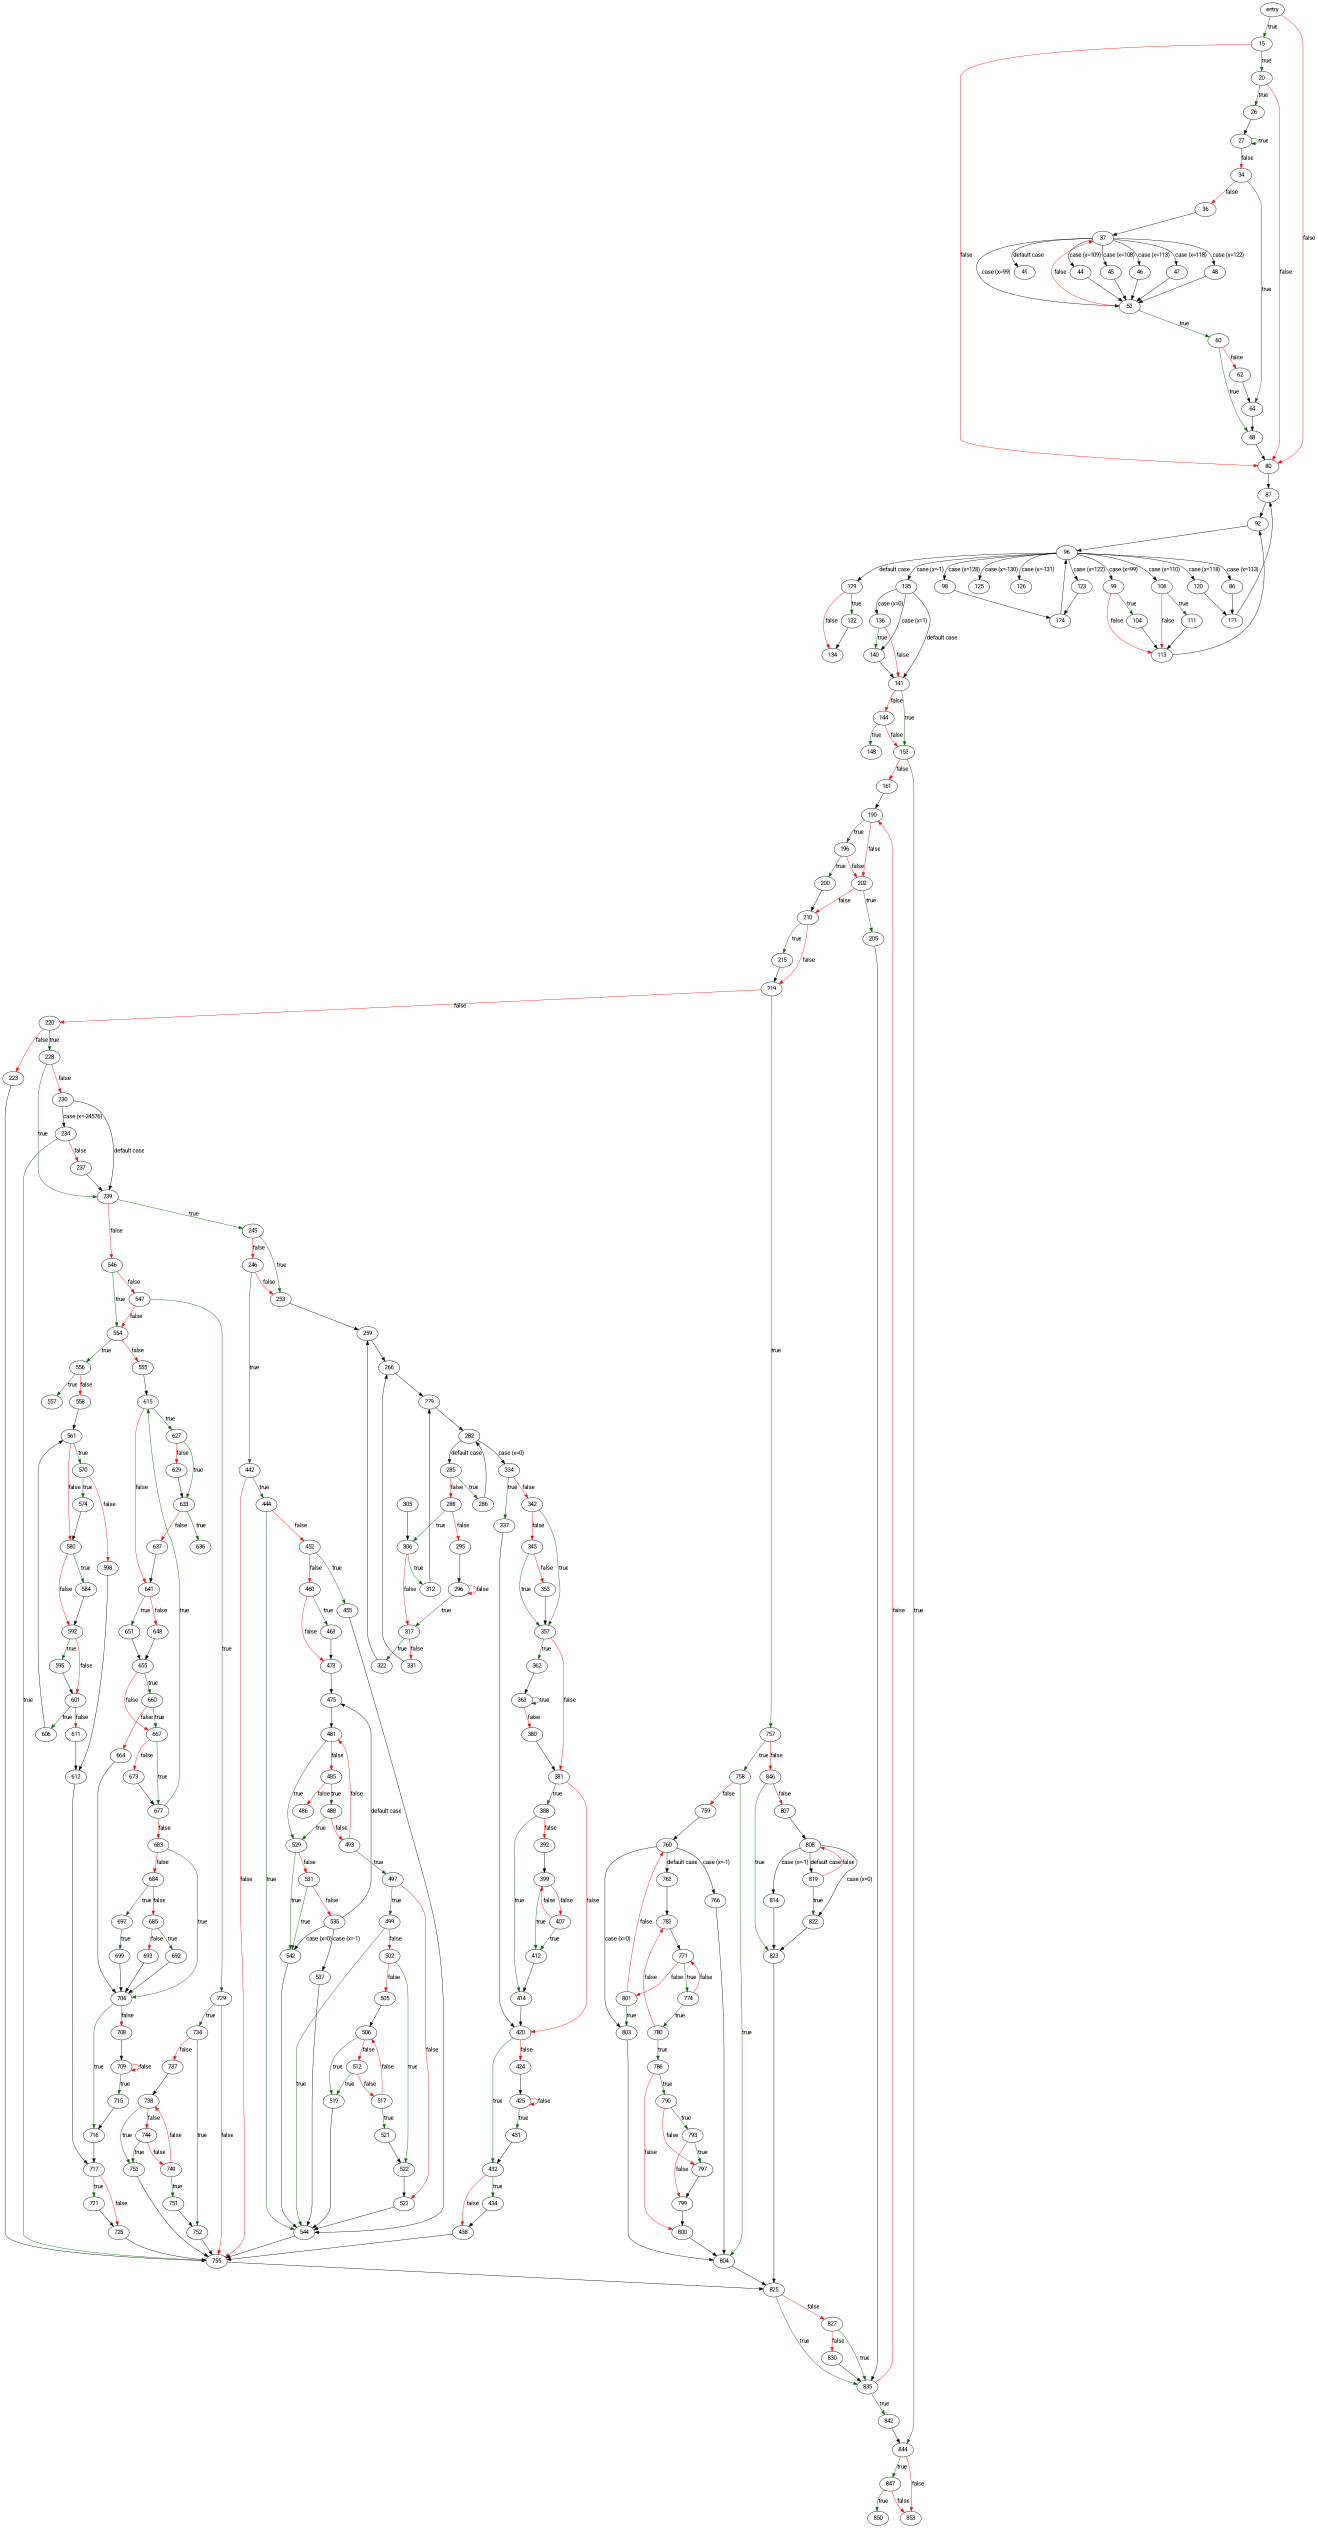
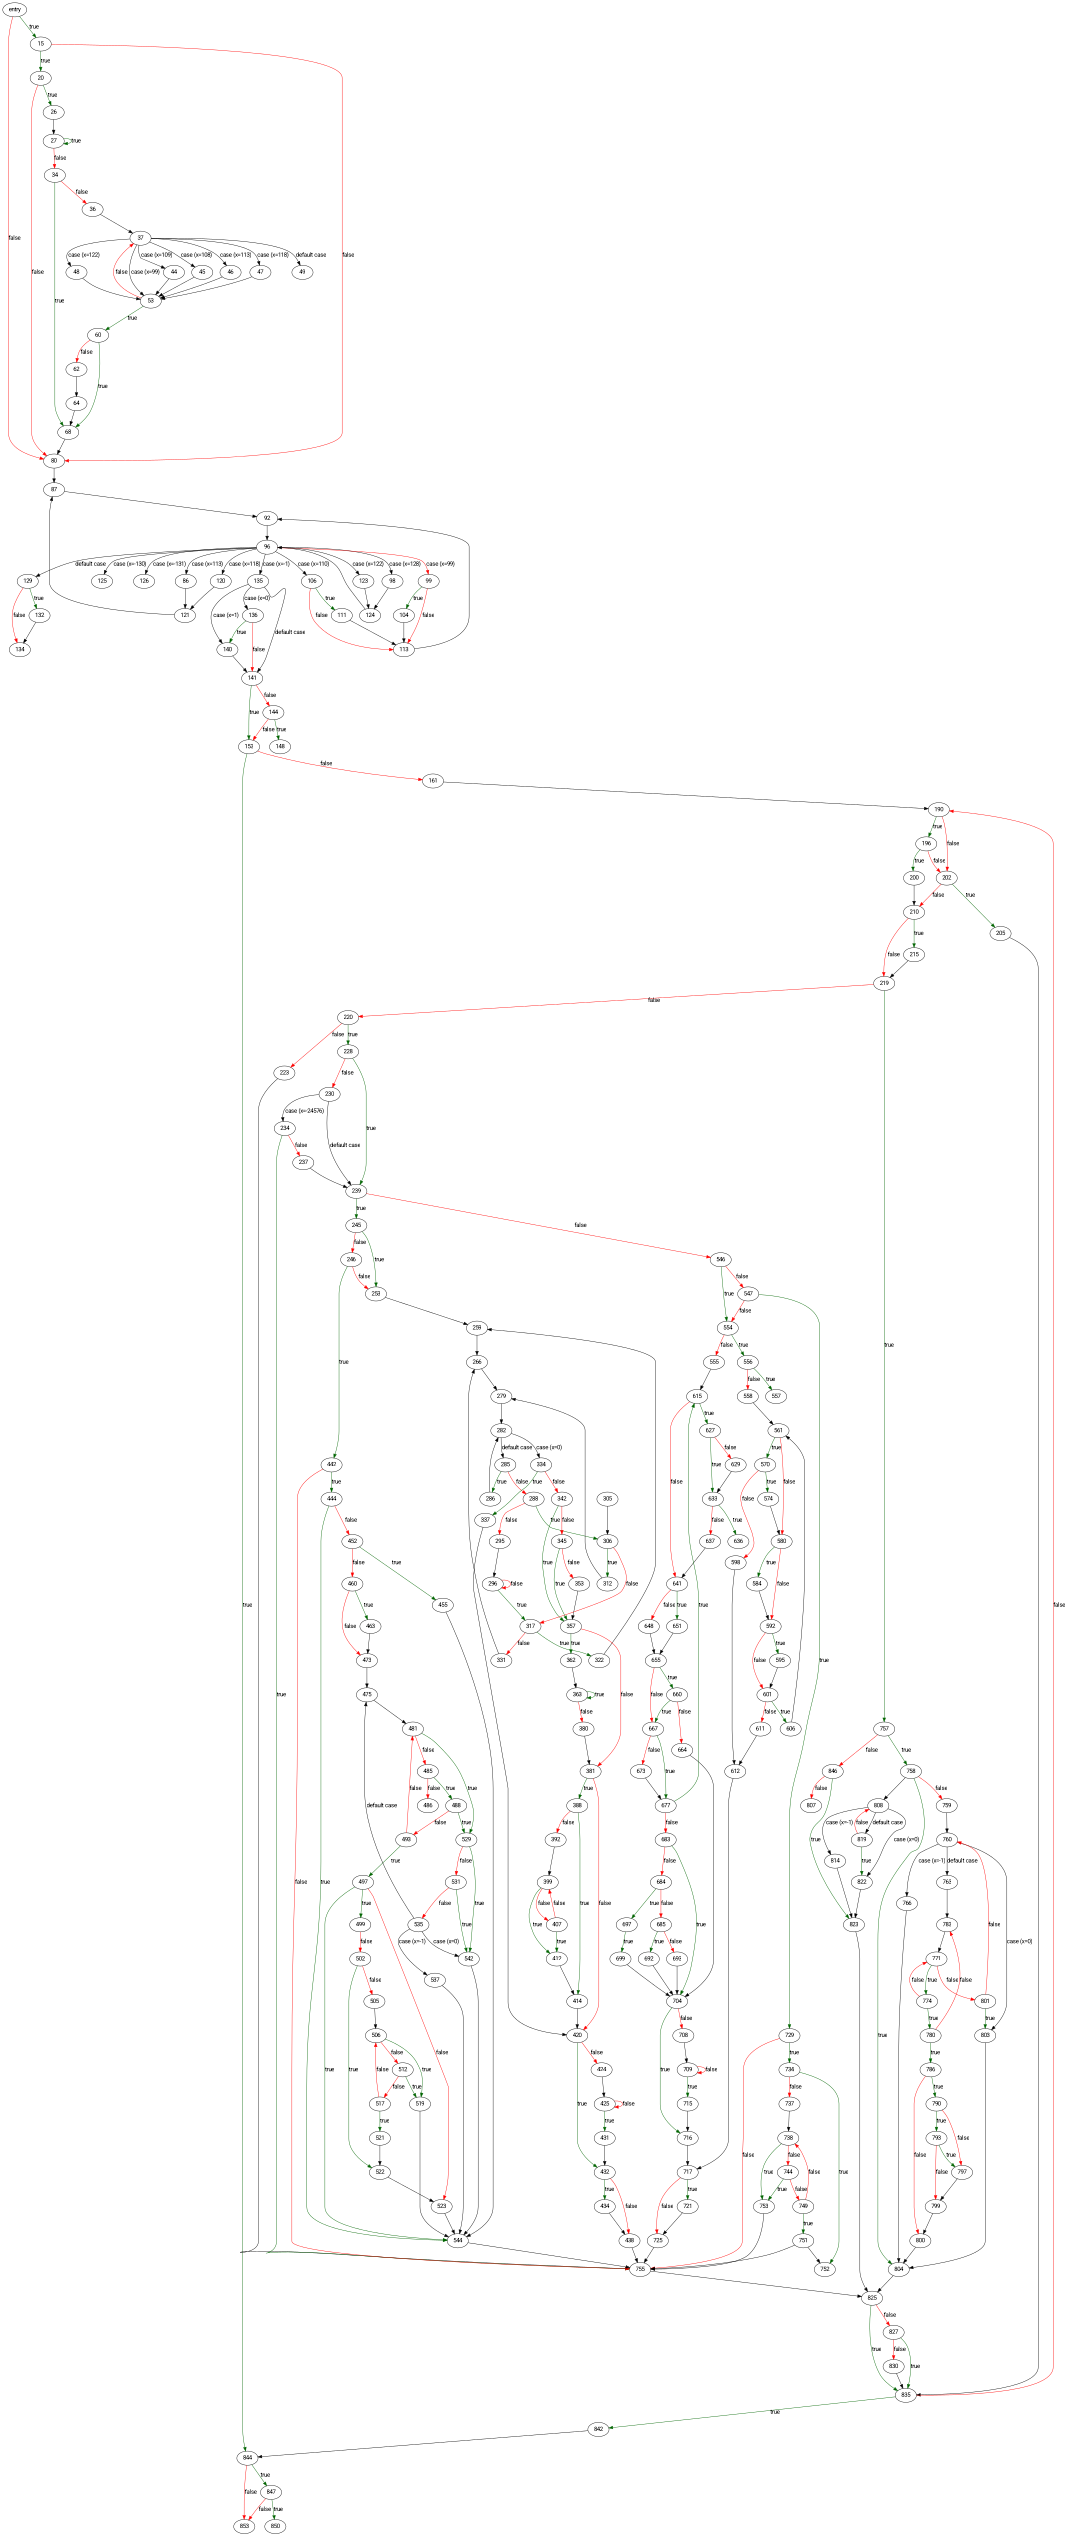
  digraph {
    fontname=Roboto
    node [fontname=Roboto]
    edge [fontname=Roboto]
    n1 [label=entry]
    15
    80
    20
    87
    26
    27
    34
    36
    64
    37
    68
    44
    45
    46
    47
    48
    49
    53
    60
    62
    92
    86
    121
    96
    98
    99
    106
    120
    123
    125
    126
    129
    135
    124
    104
    113
    111
    132
    134
    136
    140
    141
    144
    153
    148
    161
    844
    190
    847
    853
    196
    202
    200
    210
    205
    215
    219
    835
    842
    220
    757
    223
    228
    758
    n66 [label=846]
    755
    230
    239
    825
    234
    245
    546
    237
    246
    253
    547
    554
    442
    259
    444
    266
    279
    282
    285
    334
    286
    288
    337
    342
    295
    306
    296
    312
    317
    305
    322
    331
    420
    345
    357
    424
    432
    353
    362
    381
    363
    388
    380
    392
    414
    399
    407
    412
    425
    434
    438
    431
    452
    544
    455
    460
    463
    473
    475
    481
    485
    529
    486
    488
    531
    542
    493
    497
    499
    523
    502
    505
    522
    506
    512
    519
    517
    521
    535
    537
    729
    555
    556
    734
    615
    557
    558
    627
    641
    561
    570
    580
    574
    598
    584
    592
    612
    595
    601
    606
    611
    717
    721
    725
    629
    633
    648
    651
    636
    637
    655
    660
    667
    664
    673
    677
    704
    708
    716
    683
    684
    685
    697
    692
    693
    699
    709
    715
    737
    752
    738
    744
    753
    749
    751
    827
    759
    804
    807
    823
    760
    763
    766
    803
    783
    771
    774
    801
    780
    786
    790
    800
    793
    797
    799
    808
    814
    819
    822
    830
    850
    n1 -> 15 [color=darkgreen label=true]
    n1 -> 80 [color=red label=false]
    15 -> 80 [color=red label=false]
    15 -> 20 [color=darkgreen label=true]
    80 -> 87
    20 -> 80 [color=red label=false]
    20 -> 26 [color=darkgreen label=true]
    87 -> 92
    26 -> 27
    27 -> 27 [color=darkgreen label=true]
    27 -> 34 [color=red label=false]
    34 -> 36 [color=red label=false]
-   34 -> 64 [color=darkgreen label=true]
+   34 -> 68 [color=darkgreen label=true]
    36 -> 37
    64 -> 68
    37 -> 44 [label="case (x=109)"]
    37 -> 45 [label="case (x=108)"]
    37 -> 46 [label="case (x=113)"]
    37 -> 47 [label="case (x=118)"]
    37 -> 48 [label="case (x=122)"]
    37 -> 49 [label="default case"]
    37 -> 53 [label="case (x=99)"]
    68 -> 80
    44 -> 53
    45 -> 53
    46 -> 53
    47 -> 53
    48 -> 53
    53 -> 37 [color=red label=false]
    53 -> 60 [color=darkgreen label=true]
    60 -> 68 [color=darkgreen label=true]
    60 -> 62 [color=red label=false]
    62 -> 64
    92 -> 96
    86 -> 121
    121 -> 87
    96 -> 86 [label="case (x=113)"]
    96 -> 98 [label="case (x=128)"]
-   96 -> 99 [label="case (x=99)"]
+   96 -> 99 [label="case (x=99)" color=red]
    96 -> 106 [label="case (x=110)"]
    96 -> 120 [label="case (x=118)"]
    96 -> 123 [label="case (x=122)"]
    96 -> 125 [label="case (x=-130)"]
    96 -> 126 [label="case (x=-131)"]
    96 -> 129 [label="default case"]
    96 -> 135 [label="case (x=-1)"]
    98 -> 124
    99 -> 104 [color=darkgreen label=true]
    99 -> 113 [color=red label=false]
    106 -> 113 [color=red label=false]
    106 -> 111 [color=darkgreen label=true]
    120 -> 121
    123 -> 124
    129 -> 132 [color=darkgreen label=true]
    129 -> 134 [color=red label=false]
    135 -> 136 [label="case (x=0)"]
    135 -> 140 [label="case (x=1)"]
    135 -> 141 [label="default case"]
    124 -> 96
    104 -> 113
    113 -> 92
    111 -> 113
    132 -> 134
    136 -> 140 [color=darkgreen label=true]
    136 -> 141 [color=red label=false]
    140 -> 141
    141 -> 144 [color=red label=false]
    141 -> 153 [color=darkgreen label=true]
    144 -> 153 [color=red label=false]
    144 -> 148 [color=darkgreen label=true]
    153 -> 161 [color=red label=false]
    153 -> 844 [color=darkgreen label=true]
    161 -> 190
    844 -> 847 [color=darkgreen label=true]
    844 -> 853 [color=red label=false]
    190 -> 196 [color=darkgreen label=true]
    190 -> 202 [color=red label=false]
    847 -> 853 [color=red label=false]
    847 -> 850 [color=darkgreen label=true]
    196 -> 202 [color=red label=false]
    196 -> 200 [color=darkgreen label=true]
    202 -> 210 [color=red label=false]
    202 -> 205 [color=darkgreen label=true]
    200 -> 210
    210 -> 215 [color=darkgreen label=true]
    210 -> 219 [color=red label=false]
    205 -> 835
    215 -> 219
    219 -> 220 [color=red label=false]
    219 -> 757 [color=darkgreen label=true]
    835 -> 190 [color=red label=false]
    835 -> 842 [color=darkgreen label=true]
    842 -> 844
    220 -> 223 [color=red label=false]
    220 -> 228 [color=darkgreen label=true]
    757 -> 758 [color=darkgreen label=true]
    757 -> n66 [color=red label=false]
    223 -> 755
    228 -> 230 [color=red label=false]
    228 -> 239 [color=darkgreen label=true]
    758 -> 759 [color=red label=false]
    758 -> 804 [color=darkgreen label=true]
    n66 -> 807 [color=red label=false]
    n66 -> 823 [color=darkgreen label=true]
    755 -> 825
    230 -> 239 [label="default case"]
    230 -> 234 [label="case (x=-24576)"]
    239 -> 245 [color=darkgreen label=true]
    239 -> 546 [color=red label=false]
    825 -> 835 [color=darkgreen label=true]
    825 -> 827 [color=red label=false]
    234 -> 755 [color=darkgreen label=true]
    234 -> 237 [color=red label=false]
    245 -> 246 [color=red label=false]
    245 -> 253 [color=darkgreen label=true]
    546 -> 547 [color=red label=false]
    546 -> 554 [color=darkgreen label=true]
    237 -> 239
    246 -> 253 [color=red label=false]
    246 -> 442 [color=darkgreen label=true]
    253 -> 259
    547 -> 554 [color=red label=false]
    547 -> 729 [color=darkgreen label=true]
    554 -> 555 [color=red label=false]
    554 -> 556 [color=darkgreen label=true]
    442 -> 755 [color=red label=false]
    442 -> 444 [color=darkgreen label=true]
    259 -> 266
    444 -> 452 [color=red label=false]
    444 -> 544 [color=darkgreen label=true]
    266 -> 279
    279 -> 282
    282 -> 285 [label="default case"]
    282 -> 334 [label="case (x=0)"]
    285 -> 286 [color=darkgreen label=true]
    285 -> 288 [color=red label=false]
    334 -> 337 [color=darkgreen label=true]
    334 -> 342 [color=red label=false]
    286 -> 282
    288 -> 295 [color=red label=false]
    288 -> 306 [color=darkgreen label=true]
    337 -> 420
    342 -> 345 [color=red label=false]
    342 -> 357 [color=darkgreen label=true]
    295 -> 296
    306 -> 312 [color=darkgreen label=true]
    306 -> 317 [color=red label=false]
    296 -> 296 [color=red label=false]
    296 -> 317 [color=darkgreen label=true]
    312 -> 279
    317 -> 322 [color=darkgreen label=true]
    317 -> 331 [color=red label=false]
    305 -> 306
    322 -> 259
    331 -> 266
    420 -> 424 [color=red label=false]
    420 -> 432 [color=darkgreen label=true]
    345 -> 357 [color=darkgreen label=true]
    345 -> 353 [color=red label=false]
    357 -> 362 [color=darkgreen label=true]
    357 -> 381 [color=red label=false]
    424 -> 425
    432 -> 434 [color=darkgreen label=true]
    432 -> 438 [color=red label=false]
    353 -> 357
    362 -> 363
    381 -> 420 [color=red label=false]
    381 -> 388 [color=darkgreen label=true]
    363 -> 363 [color=darkgreen label=true]
    363 -> 380 [color=red label=false]
    388 -> 392 [color=red label=false]
    388 -> 414 [color=darkgreen label=true]
    380 -> 381
    392 -> 399
    414 -> 420
    399 -> 407 [color=red label=false]
    399 -> 412 [color=darkgreen label=true]
    407 -> 399 [color=red label=false]
    407 -> 412 [color=darkgreen label=true]
    412 -> 414
    425 -> 425 [color=red label=false]
    425 -> 431 [color=darkgreen label=true]
    434 -> 438
    438 -> 755
    431 -> 432
    452 -> 455 [color=darkgreen label=true]
    452 -> 460 [color=red label=false]
    544 -> 755
    455 -> 544
    460 -> 463 [color=darkgreen label=true]
    460 -> 473 [color=red label=false]
    463 -> 473
    473 -> 475
    475 -> 481
    481 -> 485 [color=red label=false]
    481 -> 529 [color=darkgreen label=true]
    485 -> 486 [color=red label=false]
    485 -> 488 [color=darkgreen label=true]
    529 -> 531 [color=red label=false]
    529 -> 542 [color=darkgreen label=true]
    488 -> 529 [color=darkgreen label=true]
    488 -> 493 [color=red label=false]
    531 -> 542 [color=darkgreen label=true]
    531 -> 535 [color=red label=false]
    542 -> 544
    493 -> 481 [color=red label=false]
    493 -> 497 [color=darkgreen label=true]
    497 -> 499 [color=darkgreen label=true]
    497 -> 523 [color=red label=false]
-   499 -> 544 [color=darkgreen label=true]
+   497 -> 544 [color=darkgreen label=true]
    499 -> 502 [color=red label=false]
    523 -> 544
    502 -> 505 [color=red label=false]
    502 -> 522 [color=darkgreen label=true]
    505 -> 506
    522 -> 523
    506 -> 512 [color=red label=false]
    506 -> 519 [color=darkgreen label=true]
    512 -> 519 [color=darkgreen label=true]
    512 -> 517 [color=red label=false]
    519 -> 544
    517 -> 506 [color=red label=false]
    517 -> 521 [color=darkgreen label=true]
    521 -> 522
    535 -> 475 [label="default case"]
    535 -> 542 [label="case (x=0)"]
    535 -> 537 [label="case (x=-1)"]
    537 -> 544
    729 -> 755 [color=red label=false]
    729 -> 734 [color=darkgreen label=true]
    555 -> 615
    556 -> 557 [color=darkgreen label=true]
    556 -> 558 [color=red label=false]
    734 -> 737 [color=red label=false]
    734 -> 752 [color=darkgreen label=true]
    615 -> 627 [color=darkgreen label=true]
    615 -> 641 [color=red label=false]
    558 -> 561
    627 -> 629 [color=red label=false]
    627 -> 633 [color=darkgreen label=true]
    641 -> 648 [color=red label=false]
    641 -> 651 [color=darkgreen label=true]
    561 -> 570 [color=darkgreen label=true]
    561 -> 580 [color=red label=false]
    570 -> 574 [color=darkgreen label=true]
    570 -> 598 [color=red label=false]
    580 -> 584 [color=darkgreen label=true]
    580 -> 592 [color=red label=false]
    574 -> 580
    598 -> 612
    584 -> 592
    592 -> 595 [color=darkgreen label=true]
    592 -> 601 [color=red label=false]
    612 -> 717
    595 -> 601
    601 -> 606 [color=darkgreen label=true]
    601 -> 611 [color=red label=false]
    606 -> 561
    611 -> 612
    717 -> 721 [color=darkgreen label=true]
    717 -> 725 [color=red label=false]
    721 -> 725
    725 -> 755
    629 -> 633
    633 -> 636 [color=darkgreen label=true]
    633 -> 637 [color=red label=false]
    648 -> 655
    651 -> 655
    637 -> 641
    655 -> 660 [color=darkgreen label=true]
    655 -> 667 [color=red label=false]
    660 -> 667 [color=darkgreen label=true]
    660 -> 664 [color=red label=false]
    667 -> 673 [color=red label=false]
    667 -> 677 [color=darkgreen label=true]
    664 -> 704
    673 -> 677
    677 -> 615 [color=darkgreen label=true]
    677 -> 683 [color=red label=false]
    704 -> 708 [color=red label=false]
    704 -> 716 [color=darkgreen label=true]
    708 -> 709
    716 -> 717
    683 -> 704 [color=darkgreen label=true]
    683 -> 684 [color=red label=false]
    684 -> 685 [color=red label=false]
    684 -> 697 [color=darkgreen label=true]
    685 -> 692 [color=darkgreen label=true]
    685 -> 693 [color=red label=false]
    697 -> 699 [color=darkgreen label=true]
    692 -> 704
    693 -> 704
    699 -> 704
    709 -> 709 [color=red label=false]
    709 -> 715 [color=darkgreen label=true]
    715 -> 716
    737 -> 738
-   752 -> 755
+   751 -> 755
    738 -> 744 [color=red label=false]
    738 -> 753 [color=darkgreen label=true]
    744 -> 753 [color=darkgreen label=true]
    744 -> 749 [color=red label=false]
    753 -> 755
    749 -> 738 [color=red label=false]
    749 -> 751 [color=darkgreen label=true]
    751 -> 752
    827 -> 835 [color=darkgreen label=true]
    827 -> 830 [color=red label=false]
    759 -> 760
    804 -> 825
-   807 -> 808
+   758 -> 808
    823 -> 825
    760 -> 763 [label="default case"]
    760 -> 766 [label="case (x=-1)"]
    760 -> 803 [label="case (x=0)"]
    763 -> 783
    766 -> 804
    803 -> 804
    783 -> 771
    771 -> 774 [color=darkgreen label=true]
    771 -> 801 [color=red label=false]
    774 -> 771 [color=red label=false]
    774 -> 780 [color=darkgreen label=true]
    801 -> 760 [color=red label=false]
    801 -> 803 [color=darkgreen label=true]
    780 -> 783 [color=red label=false]
    780 -> 786 [color=darkgreen label=true]
    786 -> 790 [color=darkgreen label=true]
    786 -> 800 [color=red label=false]
    790 -> 793 [color=darkgreen label=true]
    790 -> 797 [color=red label=false]
    800 -> 804
    793 -> 797 [color=darkgreen label=true]
    793 -> 799 [color=red label=false]
    797 -> 799
    799 -> 800
    808 -> 814 [label="case (x=-1)"]
    808 -> 819 [label="default case"]
    808 -> 822 [label="case (x=0)"]
    814 -> 823
    819 -> 808 [color=red label=false]
    819 -> 822 [color=darkgreen label=true]
    822 -> 823
    830 -> 835
  }
